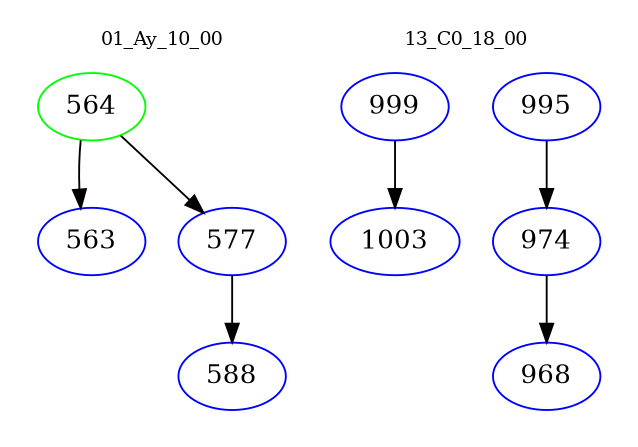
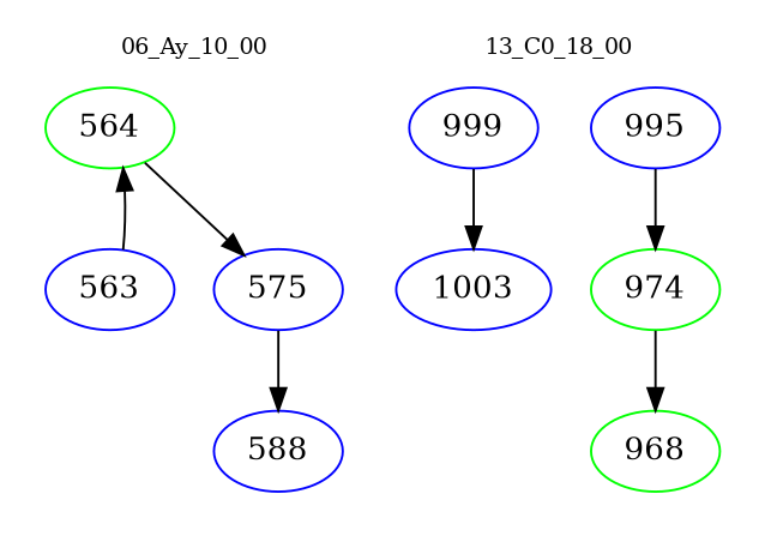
  digraph {
    node [color=blue]
    edge [color=black]
    n1 [color=green label=564]
    n2 [label=563]
-   n3 [label=577]
+   n3 [label=575]
    n4 [label=588]
    n5 [label=995]
-   n6 [label=974]
+   n6 [color=green label=974]
    n7 [label=999]
-   n8 [label=968]
+   n8 [color=green label=968]
    n9 [label=1003]
    subgraph cluster_1 {
      color=white
      fontsize=10
-     label="01_Ay_10_00"
+     label="06_Ay_10_00"
      n1
      n2
      n3
      n4
    }
    subgraph cluster_2 {
      color=white
      fontsize=10
      label="13_C0_18_00"
      n5
      n6
      n7
      n8
      n9
    }
-   n1 -> n2
+   n2 -> n1
    n1 -> n3
    n3 -> n4
    n5 -> n6
    n6 -> n8
    n7 -> n9
  }
